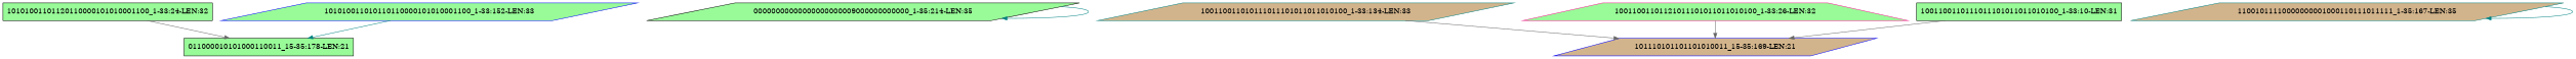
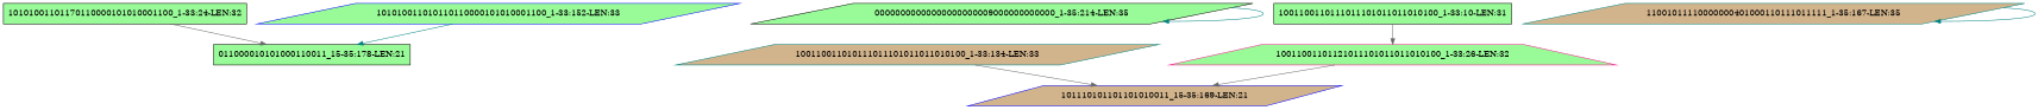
  digraph {
    node [color=black fillcolor=palegreen shape=parallelogram style=filled]
    edge [color=gray40]
-   "10101001101120110000101010001100_1-33:24-LEN:32" [shape=box]
+   "10101001101120110000101010001100_1-33:24-LEN:32" [shape=box label="10101001101170110000101010001100_1-33:24-LEN:32"]
    "011000010101000110011_15-35:178-LEN:21" [shape=box]
    n3 [label="00000000000000000000009000000000000_1-35:214-LEN:35"]
    "100110011010111011101011011010100_1-33:134-LEN:33" [color=teal fillcolor=tan]
    "101110101101101010011_15-35:169-LEN:21" [color=blue fillcolor=tan]
    "10011001101121011101011011010100_1-33:26-LEN:32" [color=deeppink shape=trapezium]
-   "11001011110000000001000110111011111_1-35:167-LEN:35" [color=teal fillcolor=tan]
+   "11001011110000000001000110111011111_1-35:167-LEN:35" [color=teal fillcolor=tan label="11001011110000000401000110111011111_1-35:167-LEN:35"]
    "1001100110111011101011011010100_1-33:10-LEN:31" [shape=box]
    "101010011010110110000101010001100_1-33:152-LEN:33" [color=blue]
    "10101001101120110000101010001100_1-33:24-LEN:32" -> "011000010101000110011_15-35:178-LEN:21"
    n3 -> n3 [color=teal]
    "100110011010111011101011011010100_1-33:134-LEN:33" -> "101110101101101010011_15-35:169-LEN:21"
    "10011001101121011101011011010100_1-33:26-LEN:32" -> "101110101101101010011_15-35:169-LEN:21"
    "11001011110000000001000110111011111_1-35:167-LEN:35" -> "11001011110000000001000110111011111_1-35:167-LEN:35" [color=teal]
-   "1001100110111011101011011010100_1-33:10-LEN:31" -> "101110101101101010011_15-35:169-LEN:21"
+   "1001100110111011101011011010100_1-33:10-LEN:31" -> "10011001101121011101011011010100_1-33:26-LEN:32"
    "101010011010110110000101010001100_1-33:152-LEN:33" -> "011000010101000110011_15-35:178-LEN:21" [color=teal]
  }
